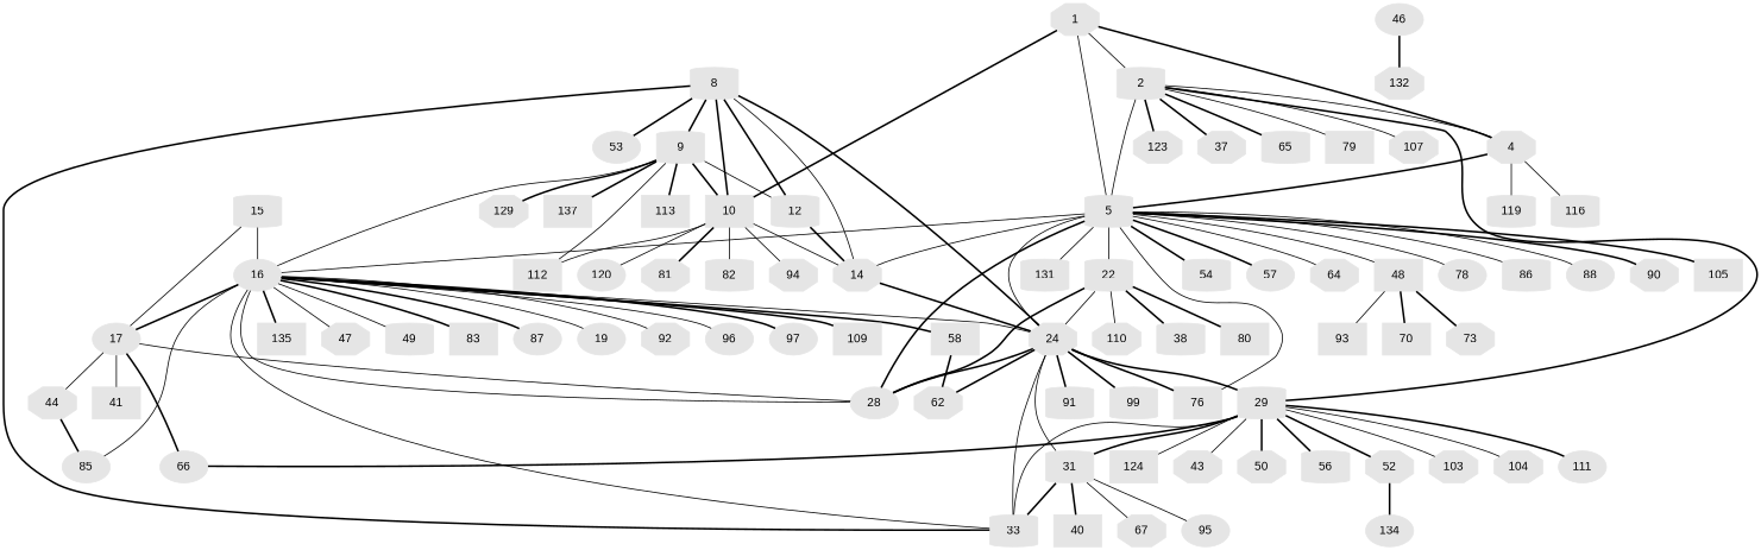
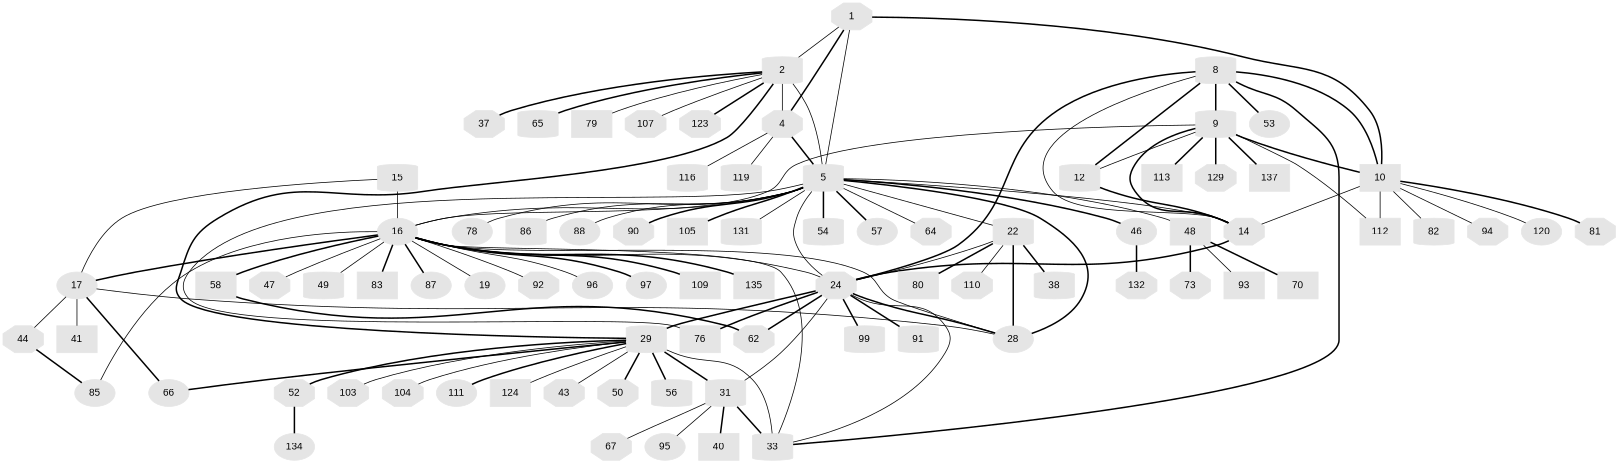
  graph {
    fontname="Liberation Sans"
    node [color=gray90 fontname="Liberation Sans" shape=octagon style=filled]
    edge [fontname="Liberation Sans" style=bold]
    2 [shape=cylinder super="+3"]
    4
    5 [shape=cylinder super="+6+7+69+25+60"]
    29 [shape=cylinder super="+30+114+32"]
    37
    65 [shape=cylinder]
    79 [shape=box]
    107
    123
    1
    10 [shape=box super="+13+118"]
    116 [shape=cylinder]
    119 [shape=cylinder]
    14
    16 [shape=ellipse super="+19+21+121+18"]
    22 [shape=cylinder super="+23"]
    24 [super="+35+102+55+51"]
    28 [shape=ellipse super="+133+68+100"]
    46 [shape=ellipse]
    48 [shape=box]
    54 [shape=cylinder]
    57 [shape=ellipse]
    64
    76 [shape=box super="+126"]
    78 [shape=ellipse]
    86 [shape=cylinder]
    88 [shape=ellipse]
    90
    105 [shape=box]
    131 [shape=cylinder]
    112 [shape=box]
    81 [super="+130+98"]
    82 [shape=cylinder]
    94
    120 [shape=ellipse]
    33 [shape=cylinder super="+72+34+117"]
    66 [shape=ellipse super="+125+77"]
    31 [shape=cylinder super="+36+101"]
    43
    50
    52
    56 [shape=cylinder]
    103
    104
    111 [shape=ellipse]
    124 [shape=box]
    17 [shape=ellipse super="+20+45"]
    47
    49 [shape=cylinder]
    58 [shape=box]
    83 [shape=box super="+128"]
    87 [shape=ellipse]
    n53 [label=19 shape=ellipse super="+140+108"]
    92 [super="+127"]
    96 [shape=ellipse]
    97 [shape=ellipse]
    109 [shape=box]
    135 [shape=box]
    85 [shape=ellipse]
    38 [shape=cylinder]
    80 [shape=box super="+138"]
    110
    62 [super="+71"]
    91 [shape=cylinder]
    99 [shape=cylinder]
    132
    70 [shape=box]
    73
    93 [shape=box]
    8 [shape=cylinder super="+136"]
    9 [shape=cylinder super="+11"]
    12 [shape=cylinder super="+74+122+106"]
    53 [shape=ellipse]
    113 [shape=box]
    129
    137 [shape=box]
    15 [shape=cylinder]
    41 [shape=box]
    44
    40 [shape=box]
    67 [super="+75"]
    95 [shape=ellipse]
    134 [shape=ellipse]
    2 -- 4 [style=solid weight=2]
    2 -- 5 [style=solid weight=6]
    2 -- 29
    2 -- 37
    2 -- 65
    2 -- 79 [style=solid]
    2 -- 107 [style=solid]
    2 -- 123
    4 -- 5 [weight=3]
    4 -- 116 [style=solid]
    4 -- 119 [style=solid]
    5 -- 14 [style=solid]
    5 -- 16 [style=solid]
    5 -- 22 [style=solid weight=6]
    5 -- 24 [style=solid weight=3]
    5 -- 28 [weight=3]
+   5 -- 46
    5 -- 48 [style=solid]
    5 -- 54
    5 -- 57
    5 -- 64 [style=solid]
    5 -- 76 [style=solid]
    5 -- 78 [style=solid]
    5 -- 86 [style=solid]
    5 -- 88 [style=solid]
    5 -- 90
    5 -- 105
    5 -- 131 [style=solid]
    29 -- 33 [style=solid weight=6]
    29 -- 66
    29 -- 31 [weight=3]
    29 -- 43 [style=solid]
    29 -- 50
    29 -- 52
    29 -- 56
    29 -- 103 [style=solid]
    29 -- 104 [style=solid]
    29 -- 111
    29 -- 124 [style=solid]
    1 -- 2 [style=solid weight=2]
    1 -- 4
    1 -- 5 [style=solid weight=3]
    1 -- 10
    10 -- 14 [style=solid weight=2]
    10 -- 112 [style=solid weight=2]
    10 -- 81
    10 -- 82 [style=solid]
    10 -- 94 [style=solid]
    10 -- 120 [style=solid]
    14 -- 24
    16 -- 24 [style=solid weight=2]
    16 -- 28 [style=solid weight=2]
    16 -- 33 [style=solid weight=2]
    16 -- 17 [weight=8]
    16 -- 47 [style=solid]
    16 -- 49 [style=solid]
    16 -- 58
    16 -- 83
    16 -- 87
    16 -- n53 [style=solid]
    16 -- 92 [style=solid]
    16 -- 96 [style=solid]
    16 -- 97
    16 -- 109
    16 -- 135
    16 -- 85 [style=solid]
    22 -- 24 [style=solid weight=2]
    22 -- 28 [weight=2]
    22 -- 38
    22 -- 80
    22 -- 110 [style=solid]
    24 -- 29 [weight=3]
    24 -- 28
    24 -- 76
    24 -- 33 [style=solid weight=2]
    24 -- 31 [style=solid]
    24 -- 62
    24 -- 91
    24 -- 99
    46 -- 132
    48 -- 70
    48 -- 73
    48 -- 93 [style=solid]
    31 -- 33 [weight=2]
    31 -- 40
    31 -- 67 [style=solid]
    31 -- 95 [style=solid]
    52 -- 134
    17 -- 28 [style=solid]
    17 -- 66
    17 -- 41 [style=solid]
    17 -- 44 [style=solid]
    58 -- 62
    8 -- 10 [weight=2]
    8 -- 14 [style=solid]
    8 -- 24
    8 -- 33
    8 -- 9 [weight=2]
    8 -- 12
    8 -- 53
    9 -- 10 [weight=4]
+   9 -- 14 [weight=2]
    9 -- 16 [style=solid]
    9 -- 112 [style=solid]
    9 -- 12 [style=solid weight=2]
    9 -- 113
    9 -- 129
    9 -- 137
    12 -- 14
    15 -- 16 [style=solid weight=4]
    15 -- 17 [style=solid weight=2]
    44 -- 85
  }
